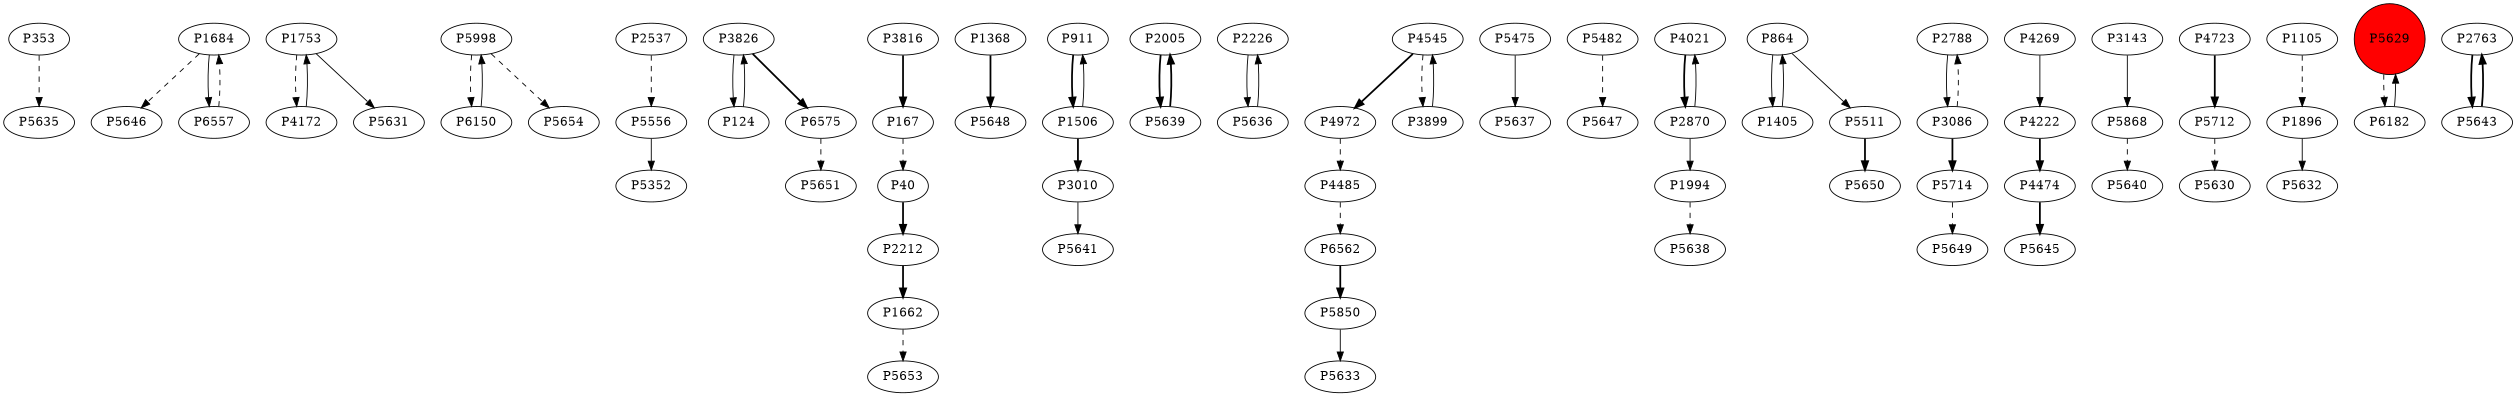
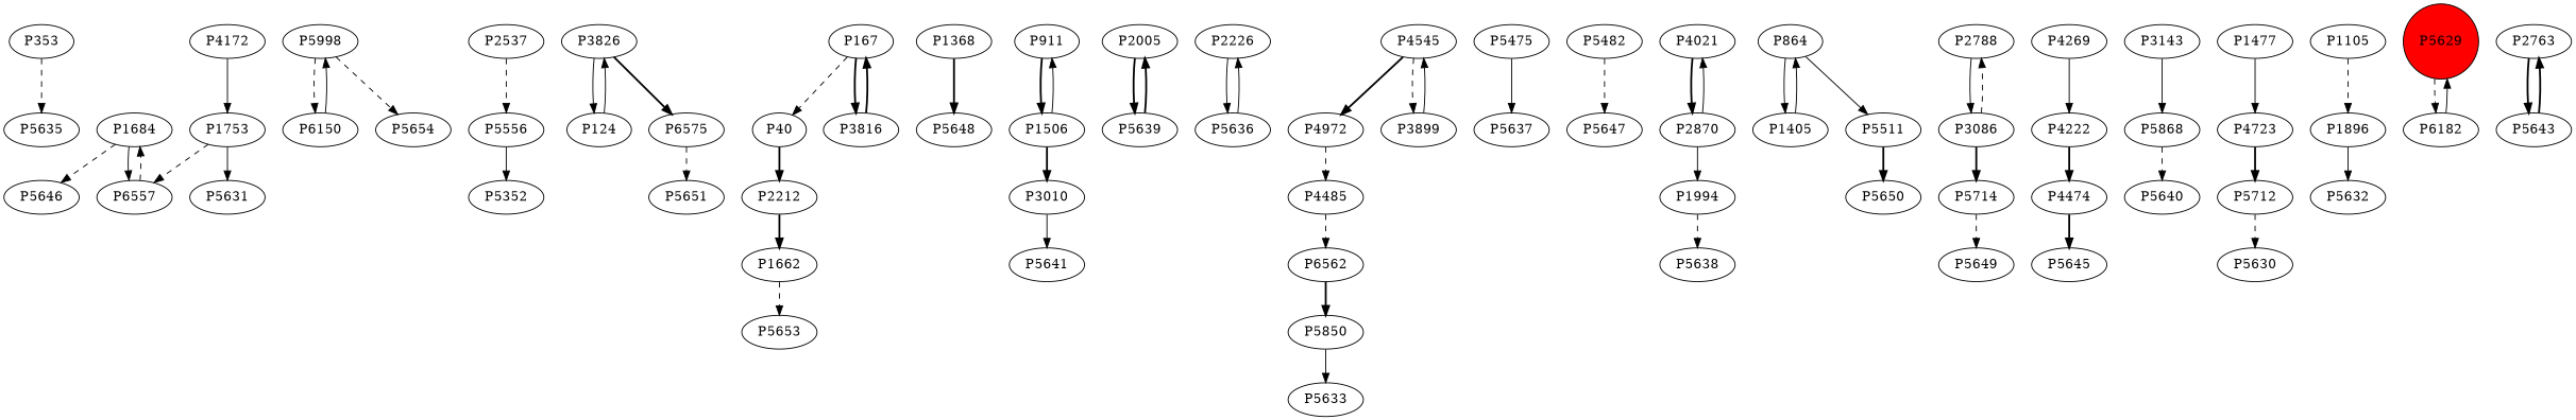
  digraph {
    edge [style=solid]
    P353
    P5635
    n3 [label=P1684]
    P5646
    P6557
    P1753
    P4172
    P5631
    P5998
    P6150
    P5654
    P2537
    P5556
    n14 [label=P5352]
    P3826
    P124
    P6575
    P5651
    P1662
    P5653
    P1368
    P5648
    P911
    P1506
    P3010
    P5641
    P2005
    P5639
    P167
    P40
    P3816
    P2212
    P2226
    P5636
    P6562
    P5850
    P5633
    P5475
    P5637
    P5482
    P5647
    P4021
    P2870
    P1994
    P5638
    P5511
    P5650
    P2788
    P3086
    P5714
    P5649
    P4972
    P4485
    P4269
    P4222
    P4474
    P5645
    P1405
    P864
    n60 [label=P3143]
    P5868
    P5640
    P5712
    P5630
    P1105
    P1896
    P5632
    P5629 [fillcolor=red shape=circle style=filled]
    P6182
    P4723
    P2763
    P5643
    P4545
    P3899
+   P1477
    P353 -> P5635 [style=dashed]
    n3 -> P5646 [style=dashed]
    n3 -> P6557
    P6557 -> n3 [style=dashed]
-   P1753 -> P4172 [style=dashed]
+   P1753 -> P6557 [style=dashed]
    P1753 -> P5631
    P4172 -> P1753
    P5998 -> P6150 [style=dashed]
    P5998 -> P5654 [style=dashed]
    P6150 -> P5998
    P2537 -> P5556 [style=dashed]
    P5556 -> n14
    P3826 -> P124
    P3826 -> P6575 [style=bold]
    P124 -> P3826
    P6575 -> P5651 [style=dashed]
    P1662 -> P5653 [style=dashed]
    P1368 -> P5648 [style=bold]
    P911 -> P1506 [style=bold]
    P1506 -> P911
    P1506 -> P3010 [style=bold]
    P3010 -> P5641
    P2005 -> P5639 [style=bold]
    P5639 -> P2005 [style=bold]
    P167 -> P40 [style=dashed]
+   P167 -> P3816 [style=bold]
    P40 -> P2212 [style=bold]
    P3816 -> P167 [style=bold]
    P2212 -> P1662 [style=bold]
    P2226 -> P5636
    P5636 -> P2226
    P6562 -> P5850 [style=bold]
    P5850 -> P5633
    P5475 -> P5637
    P5482 -> P5647 [style=dashed]
    P4021 -> P2870 [style=bold]
    P2870 -> P4021
    P2870 -> P1994
    P1994 -> P5638 [style=dashed]
    P5511 -> P5650 [style=bold]
    P2788 -> P3086
    P3086 -> P2788 [style=dashed]
    P3086 -> P5714 [style=bold]
    P5714 -> P5649 [style=dashed]
    P4972 -> P4485 [style=dashed]
    P4485 -> P6562 [style=dashed]
    P4269 -> P4222
    P4222 -> P4474 [style=bold]
    P4474 -> P5645 [style=bold]
    P1405 -> P864
    P864 -> P5511
    P864 -> P1405
    n60 -> P5868
    P5868 -> P5640 [style=dashed]
    P5712 -> P5630 [style=dashed]
    P1105 -> P1896 [style=dashed]
    P1896 -> P5632
    P5629 -> P6182 [style=dashed]
    P6182 -> P5629
    P4723 -> P5712 [style=bold]
    P2763 -> P5643 [style=bold]
    P5643 -> P2763 [style=bold]
    P4545 -> P4972 [style=bold]
    P4545 -> P3899 [style=dashed]
    P3899 -> P4545
+   P1477 -> P4723
  }
